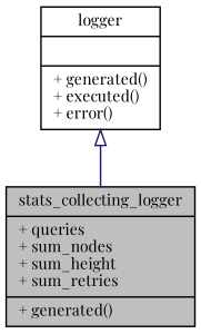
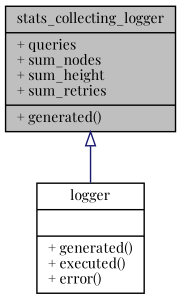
  digraph {
    fontname="Playfair Display"
    node [color=black fontname="Playfair Display" fontsize=10 shape=record style=filled]
    n1 [fillcolor=grey75 fontcolor=black height=0.2 label="{stats_collecting_logger\n|+ queries\l+ sum_nodes\l+ sum_height\l+ sum_retries\l|+ generated()\l}" width=0.4]
    n2 [fillcolor=white height=0.2 label="{logger\n||+ generated()\l+ executed()\l+ error()\l}" width=0.4]
-   n2 -> n1 [arrowtail=onormal color=midnightblue dir=back fontname="Playfair Display" fontsize=10 labelfontname=Helvetica labelfontsize=10 style=solid]
+   n1 -> n2 [arrowtail=onormal color=midnightblue dir=back fontname="Playfair Display" fontsize=10 labelfontname=Helvetica labelfontsize=10 style=solid]
  }
